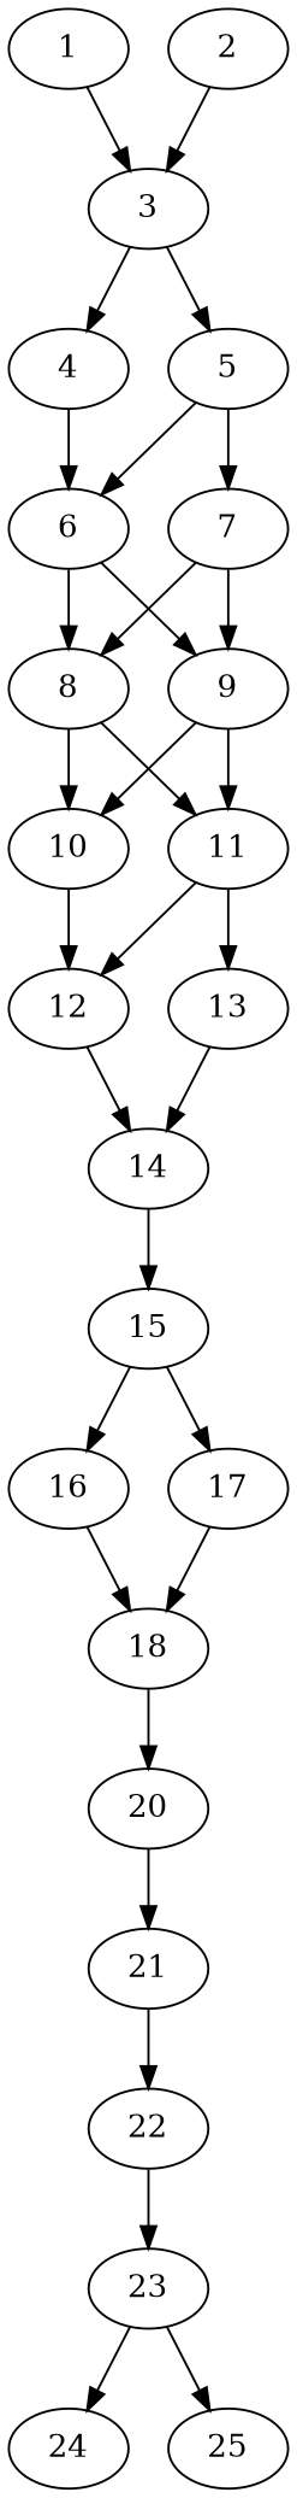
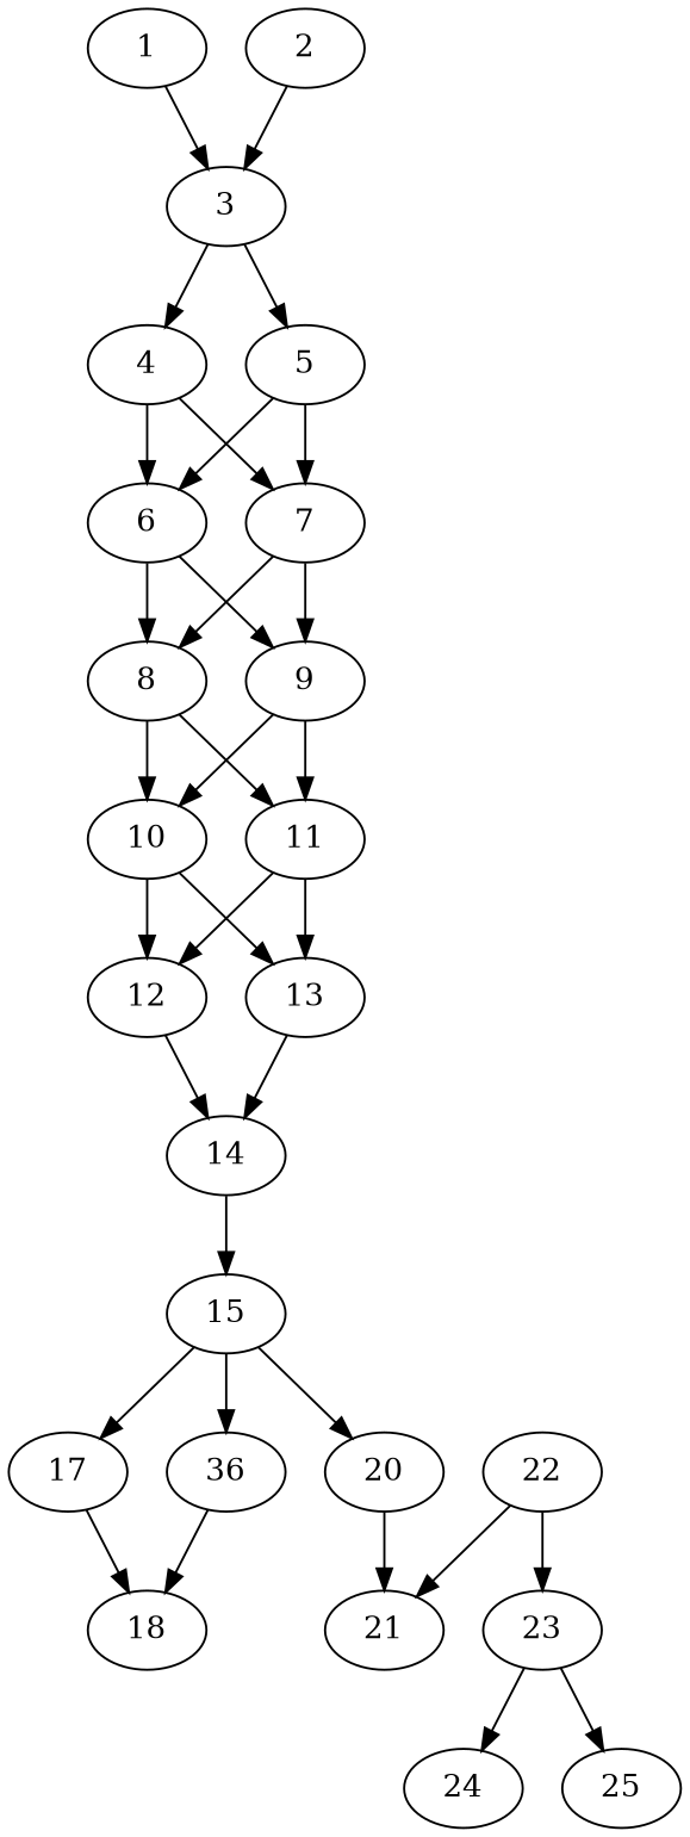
  digraph {
    node [alpha=0.06]
    1 [alpha=0.07 expect_size=5404672]
    3 [alpha=0.03 expect_size=24166400]
    4 [alpha=0.12 expect_size=17959936]
    5 [alpha=0.10 expect_size=23599104]
    6 [expect_size=7080960]
    7 [alpha=0.17 expect_size=45718528]
    2 [alpha=0.07 expect_size=41672704]
    8 [expect_size=32642048]
    9 [alpha=0.17 expect_size=28431360]
    10 [alpha=0.01 expect_size=29599744]
    11 [alpha=0.11 expect_size=27579392]
    12 [expect_size=44962816]
    13 [alpha=0.17 expect_size=13690880]
    14 [alpha=0.18 expect_size=20891648]
    15 [alpha=0.20 expect_size=48958464]
-   16 [alpha=0.04 expect_size=24569856]
+   16 [alpha=0.04 expect_size=24569856 label=36]
    17 [alpha=0.20 expect_size=39498752]
    18 [alpha=0.16 expect_size=33517568]
    20 [alpha=0.10 expect_size=41671680]
    21 [alpha=0.19 expect_size=44015616]
    22 [alpha=0.03 expect_size=23541760]
    23 [alpha=0.15 expect_size=36543488]
    24 [alpha=0.13 expect_size=30012416]
    25 [alpha=0.18 expect_size=24274944]
    1 -> 3
    3 -> 4
    3 -> 5
    4 -> 6
+   4 -> 7
    5 -> 6
    5 -> 7
    6 -> 8
    6 -> 9
    7 -> 8
    7 -> 9
    2 -> 3
    8 -> 10
    8 -> 11
    9 -> 10
    9 -> 11
    10 -> 12
+   10 -> 13
    11 -> 12
    11 -> 13
    12 -> 14
    13 -> 14
    14 -> 15
    15 -> 16
    15 -> 17
    16 -> 18
    17 -> 18
-   18 -> 20
+   15 -> 20
    20 -> 21
-   21 -> 22
+   22 -> 21
    22 -> 23
    23 -> 24
    23 -> 25
  }
